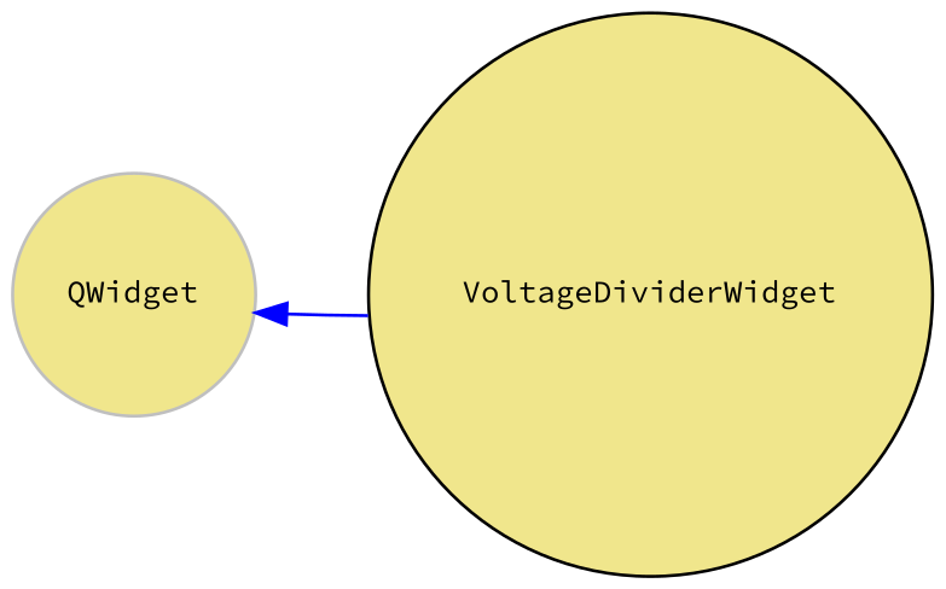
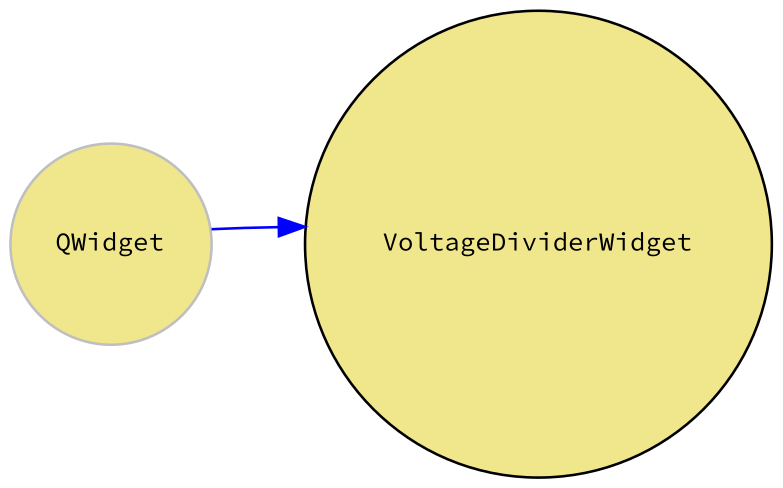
  digraph {
    rankdir=LR
    fontname="Source Code Pro"
    node [fillcolor=khaki fontname="Source Code Pro" fontsize=10 shape=circle style=filled]
    n1 [color=grey75 height=0.2 label=QWidget width=0.4]
    n2 [color=black height=0.2 label=VoltageDividerWidget width=0.4]
-   n1 -> n2 [color=blue dir=back fontname="Source Code Pro" fontsize=10 labelfontname=Helvetica labelfontsize=10 style=solid]
+   n2 -> n1 [color=blue dir=back fontname="Source Code Pro" fontsize=10 labelfontname=Helvetica labelfontsize=10 style=solid]
  }
